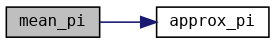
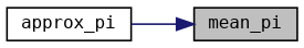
  digraph {
    rankdir=LR
    fontname="DejaVu Sans Mono"
    node [color=black fontname="DejaVu Sans Mono" fontsize=10 shape=record style=filled]
    n1 [fillcolor=grey75 fontcolor=black height=0.2 label=mean_pi width=0.4]
    n2 [fillcolor=white height=0.2 label=approx_pi width=0.4]
-   n1 -> n2 [color=midnightblue fontname="DejaVu Sans Mono" fontsize=10 labelfontname=Helvetica labelfontsize=10 style=solid]
+   n2 -> n1 [color=midnightblue fontname="DejaVu Sans Mono" fontsize=10 labelfontname=Helvetica labelfontsize=10 style=solid]
  }
